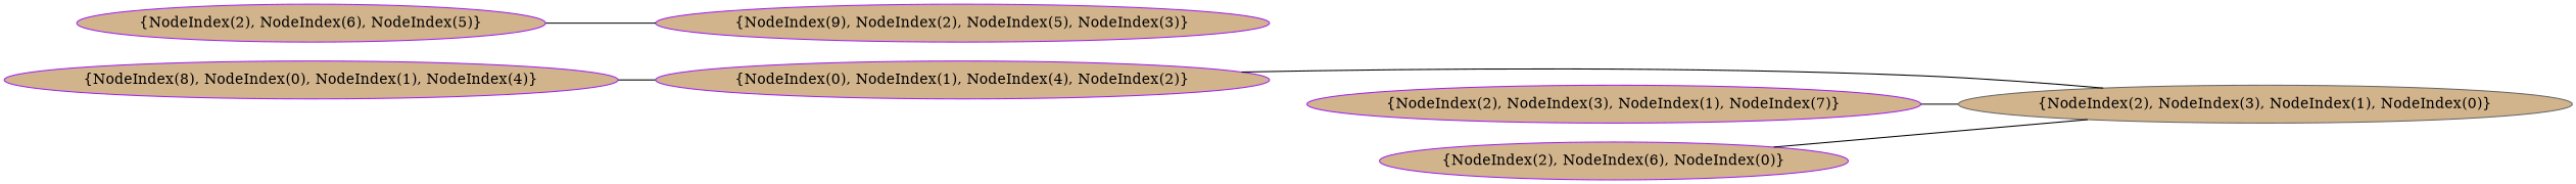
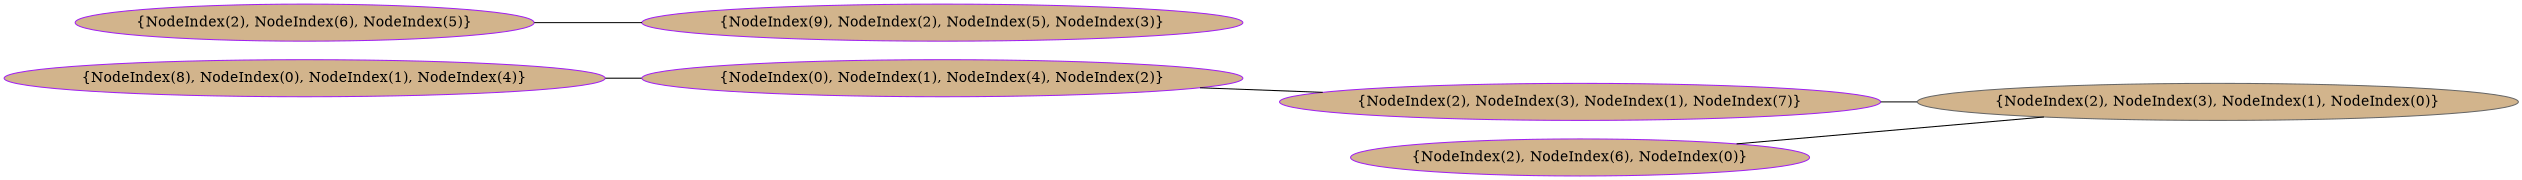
  graph {
    rankdir=LR
    node [color=purple fillcolor=tan style=filled]
    n1 [color=gray40 label="{NodeIndex(2), NodeIndex(3), NodeIndex(1), NodeIndex(0)}"]
    n2 [label="{NodeIndex(2), NodeIndex(3), NodeIndex(1), NodeIndex(7)}"]
    n3 [label="{NodeIndex(9), NodeIndex(2), NodeIndex(5), NodeIndex(3)}"]
    n4 [label="{NodeIndex(0), NodeIndex(1), NodeIndex(4), NodeIndex(2)}"]
    n5 [label="{NodeIndex(2), NodeIndex(6), NodeIndex(0)}"]
    n6 [label="{NodeIndex(2), NodeIndex(6), NodeIndex(5)}"]
    n7 [label="{NodeIndex(8), NodeIndex(0), NodeIndex(1), NodeIndex(4)}"]
    n2 -- n1
-   n4 -- n1
+   n4 -- n2
    n5 -- n1
    n6 -- n3
    n7 -- n4
  }
